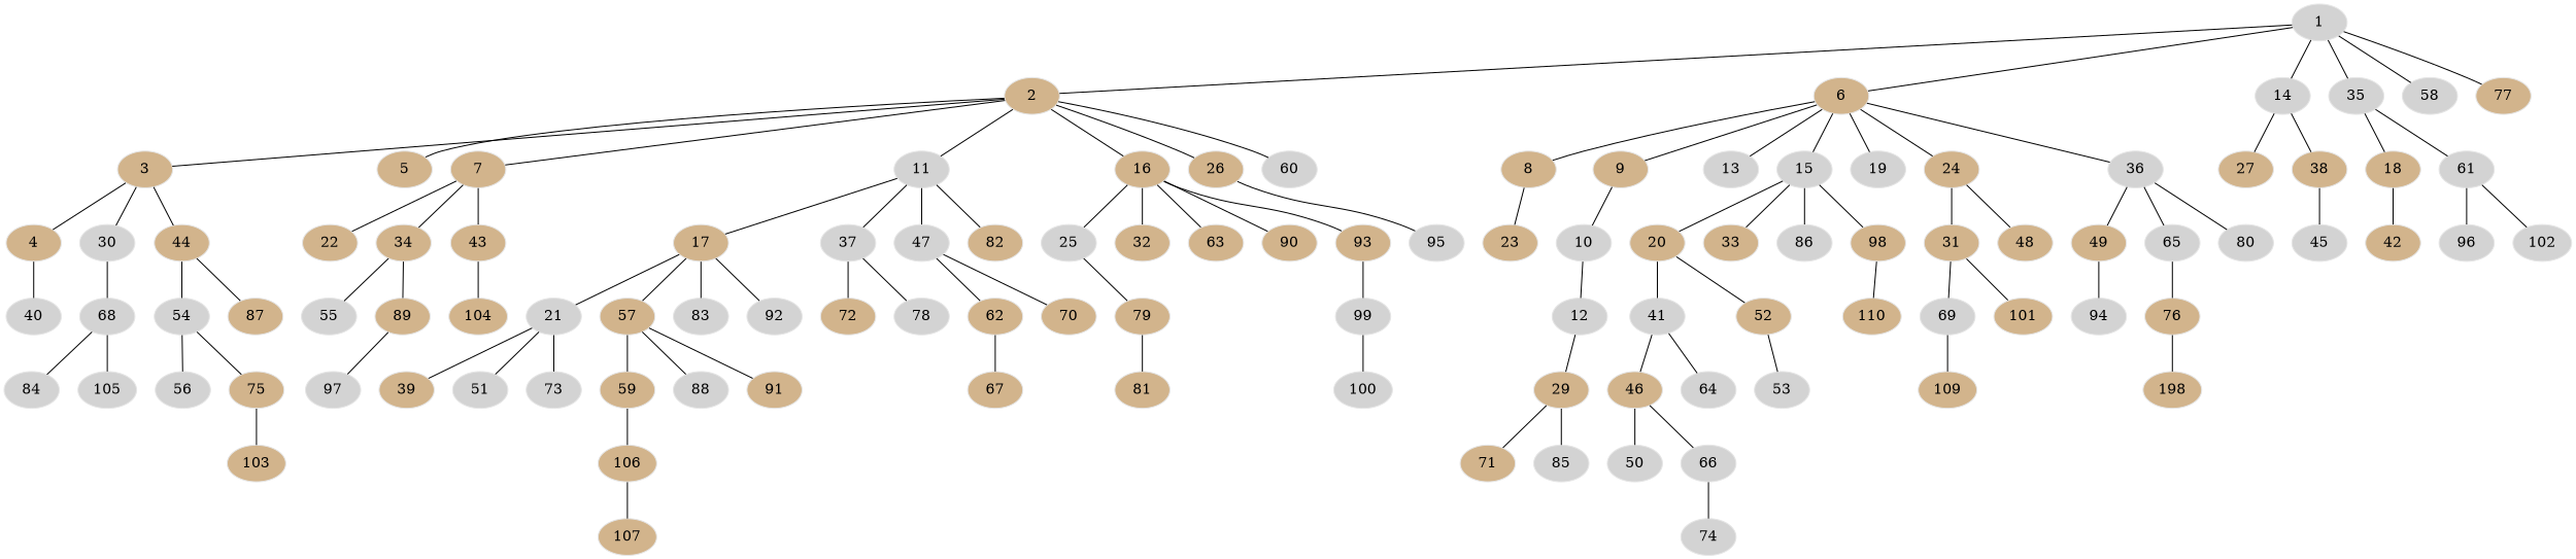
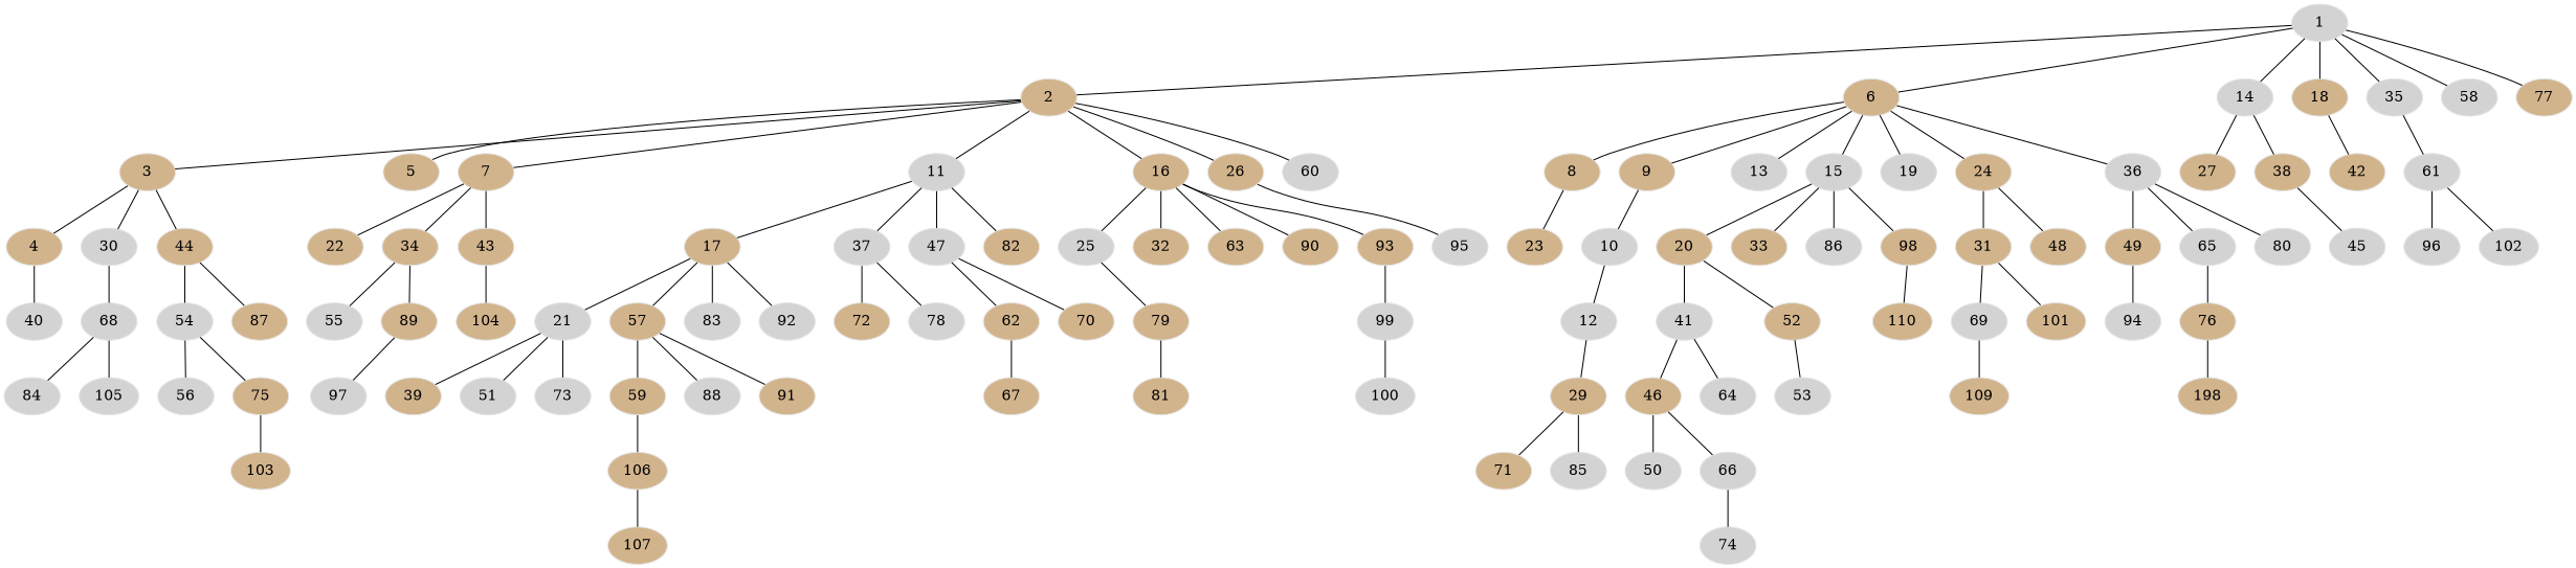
  graph {
    fontname="DejaVu Serif"
    node [color=gray90 fillcolor=tan fontname="DejaVu Serif" style=filled]
    edge [fontname="DejaVu Serif"]
    1 [fillcolor=lightgrey]
    2
    6
    14 [fillcolor=lightgrey]
    18
    35 [fillcolor=lightgrey]
    58 [fillcolor=lightgrey]
    77
    3
    5
    7
    11 [fillcolor=lightgrey]
    16
    26
    60 [fillcolor=lightgrey]
    8
    9
    13 [fillcolor=lightgrey]
    15 [fillcolor=lightgrey]
    19 [fillcolor=lightgrey]
    24
    36 [fillcolor=lightgrey]
    27
    38
    42
    61 [fillcolor=lightgrey]
    4
    30 [fillcolor=lightgrey]
    44
    22
    34
    43
    17
    37 [fillcolor=lightgrey]
    47 [fillcolor=lightgrey]
    82
    25 [fillcolor=lightgrey]
    32
    63
    90
    93
    95 [fillcolor=lightgrey]
    40 [fillcolor=lightgrey]
    68 [fillcolor=lightgrey]
    54 [fillcolor=lightgrey]
    87
    23
    10 [fillcolor=lightgrey]
    20
    33
    86 [fillcolor=lightgrey]
    98
    31
    48
    49
    65 [fillcolor=lightgrey]
    80 [fillcolor=lightgrey]
    55 [fillcolor=lightgrey]
    89
    104
    12 [fillcolor=lightgrey]
    29
    21 [fillcolor=lightgrey]
    57
    83 [fillcolor=lightgrey]
    92 [fillcolor=lightgrey]
    72
    78 [fillcolor=lightgrey]
    62
    70
    71
    85 [fillcolor=lightgrey]
    45 [fillcolor=lightgrey]
    41 [fillcolor=lightgrey]
    52
    110
    79
    99 [fillcolor=lightgrey]
    39
    51 [fillcolor=lightgrey]
    73 [fillcolor=lightgrey]
    59
    88 [fillcolor=lightgrey]
    91
    46
    64 [fillcolor=lightgrey]
    53 [fillcolor=lightgrey]
    69 [fillcolor=lightgrey]
    101
    81
    84 [fillcolor=lightgrey]
    105 [fillcolor=lightgrey]
    109
    97 [fillcolor=lightgrey]
    96 [fillcolor=lightgrey]
    102 [fillcolor=lightgrey]
    94 [fillcolor=lightgrey]
    76
    50 [fillcolor=lightgrey]
    66 [fillcolor=lightgrey]
    56 [fillcolor=lightgrey]
    75
    74 [fillcolor=lightgrey]
    67
    103
    106
    107
    n108 [label=198]
    100 [fillcolor=lightgrey]
    1 -- 2
    1 -- 6
    1 -- 14
-   35 -- 18
+   1 -- 18
    1 -- 35
    1 -- 58
    1 -- 77
    2 -- 3
    2 -- 5
    2 -- 7
    2 -- 11
    2 -- 16
    2 -- 26
    2 -- 60
    6 -- 8
    6 -- 9
    6 -- 13
    6 -- 15
    6 -- 19
    6 -- 24
    6 -- 36
    14 -- 27
    14 -- 38
    18 -- 42
    35 -- 61
    3 -- 4
    3 -- 30
    3 -- 44
    7 -- 22
    7 -- 34
    7 -- 43
    11 -- 17
    11 -- 37
    11 -- 47
    11 -- 82
    16 -- 25
    16 -- 32
    16 -- 63
    16 -- 90
    16 -- 93
    26 -- 95
    8 -- 23
    9 -- 10
    15 -- 20
    15 -- 33
    15 -- 86
    15 -- 98
    24 -- 31
    24 -- 48
    36 -- 49
    36 -- 65
    36 -- 80
    38 -- 45
    61 -- 96
    61 -- 102
    4 -- 40
    30 -- 68
    44 -- 54
    44 -- 87
    34 -- 55
    34 -- 89
    43 -- 104
    17 -- 21
    17 -- 57
    17 -- 83
    17 -- 92
    37 -- 72
    37 -- 78
    47 -- 62
    47 -- 70
    25 -- 79
    93 -- 99
    68 -- 84
    68 -- 105
    54 -- 56
    54 -- 75
    10 -- 12
    20 -- 41
    20 -- 52
    98 -- 110
    31 -- 69
    31 -- 101
    49 -- 94
    65 -- 76
    89 -- 97
    12 -- 29
    29 -- 71
    29 -- 85
    21 -- 39
    21 -- 51
    21 -- 73
    57 -- 59
    57 -- 88
    57 -- 91
    62 -- 67
    41 -- 46
    41 -- 64
    52 -- 53
    79 -- 81
    99 -- 100
    59 -- 106
    46 -- 50
    46 -- 66
    69 -- 109
    76 -- n108
    66 -- 74
    75 -- 103
    106 -- 107
  }
